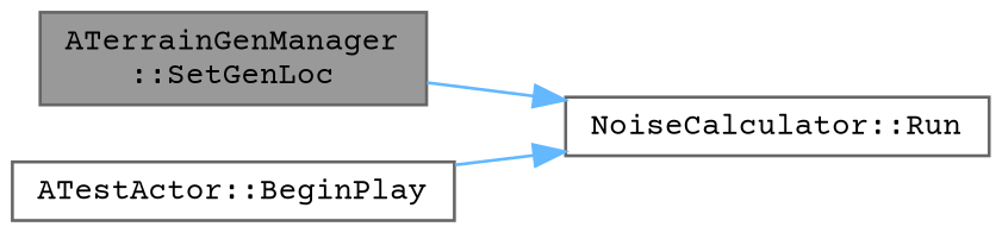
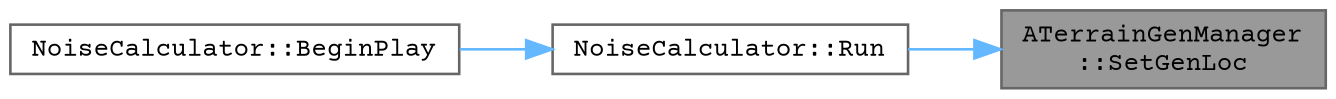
  digraph {
    fontname="Courier Prime"
    rankdir=RL
    node [color=grey40 fillcolor=white fontname="Courier Prime" fontsize=10 shape=box style=filled]
    edge [color=steelblue1 dir=back fontname="Courier Prime" fontsize=10 labelfontname=Helvetica labelfontsize=10 style=solid]
    n1 [color=gray40 fillcolor=grey60 fontcolor=black height=0.2 label="ATerrainGenManager\l::SetGenLoc" width=0.4]
    n2 [height=0.2 label="NoiseCalculator::Run" width=0.4]
-   n3 [height=0.2 label="ATestActor::BeginPlay" width=0.4]
-   n2 -> n1
+   n3 [height=0.2 label="NoiseCalculator::BeginPlay" width=0.4]
+   n1 -> n2
    n2 -> n3
  }
